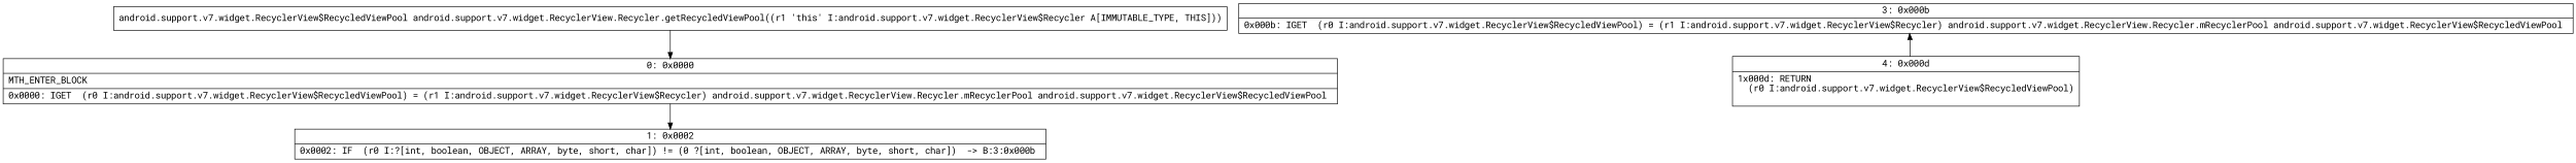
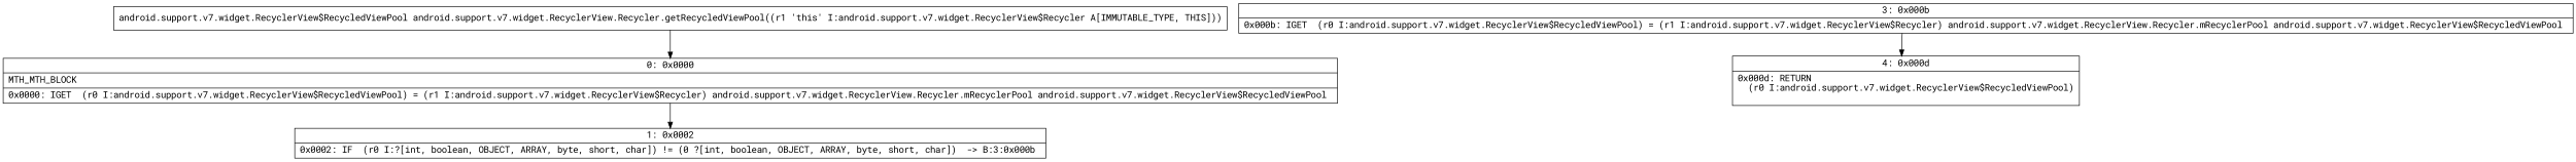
  digraph {
    fontname="Roboto Mono"
    node [fontname="Roboto Mono" shape=record]
    edge [fontname="Roboto Mono"]
-   n1 [label="{0\:\ 0x0000|MTH_ENTER_BLOCK\l|0x0000: IGET  (r0 I:android.support.v7.widget.RecyclerView$RecycledViewPool) = (r1 I:android.support.v7.widget.RecyclerView$Recycler) android.support.v7.widget.RecyclerView.Recycler.mRecyclerPool android.support.v7.widget.RecyclerView$RecycledViewPool \l}"]
+   n1 [label="{0\:\ 0x0000|MTH_MTH_BLOCK\l|0x0000: IGET  (r0 I:android.support.v7.widget.RecyclerView$RecycledViewPool) = (r1 I:android.support.v7.widget.RecyclerView$Recycler) android.support.v7.widget.RecyclerView.Recycler.mRecyclerPool android.support.v7.widget.RecyclerView$RecycledViewPool \l}"]
    n2 [label="{1\:\ 0x0002|0x0002: IF  (r0 I:?[int, boolean, OBJECT, ARRAY, byte, short, char]) != (0 ?[int, boolean, OBJECT, ARRAY, byte, short, char])  \-\> B:3:0x000b \l}"]
    n3 [label="{3\:\ 0x000b|0x000b: IGET  (r0 I:android.support.v7.widget.RecyclerView$RecycledViewPool) = (r1 I:android.support.v7.widget.RecyclerView$Recycler) android.support.v7.widget.RecyclerView.Recycler.mRecyclerPool android.support.v7.widget.RecyclerView$RecycledViewPool \l}"]
-   n4 [label="{4\:\ 0x000d|1x000d: RETURN  \l  (r0 I:android.support.v7.widget.RecyclerView$RecycledViewPool)\l \l}"]
+   n4 [label="{4\:\ 0x000d|0x000d: RETURN  \l  (r0 I:android.support.v7.widget.RecyclerView$RecycledViewPool)\l \l}"]
    n5 [label="{android.support.v7.widget.RecyclerView$RecycledViewPool android.support.v7.widget.RecyclerView.Recycler.getRecycledViewPool((r1 'this' I:android.support.v7.widget.RecyclerView$Recycler A[IMMUTABLE_TYPE, THIS])) }"]
    n1 -> n2
-   n4 -> n3
+   n3 -> n4
    n5 -> n1
  }
